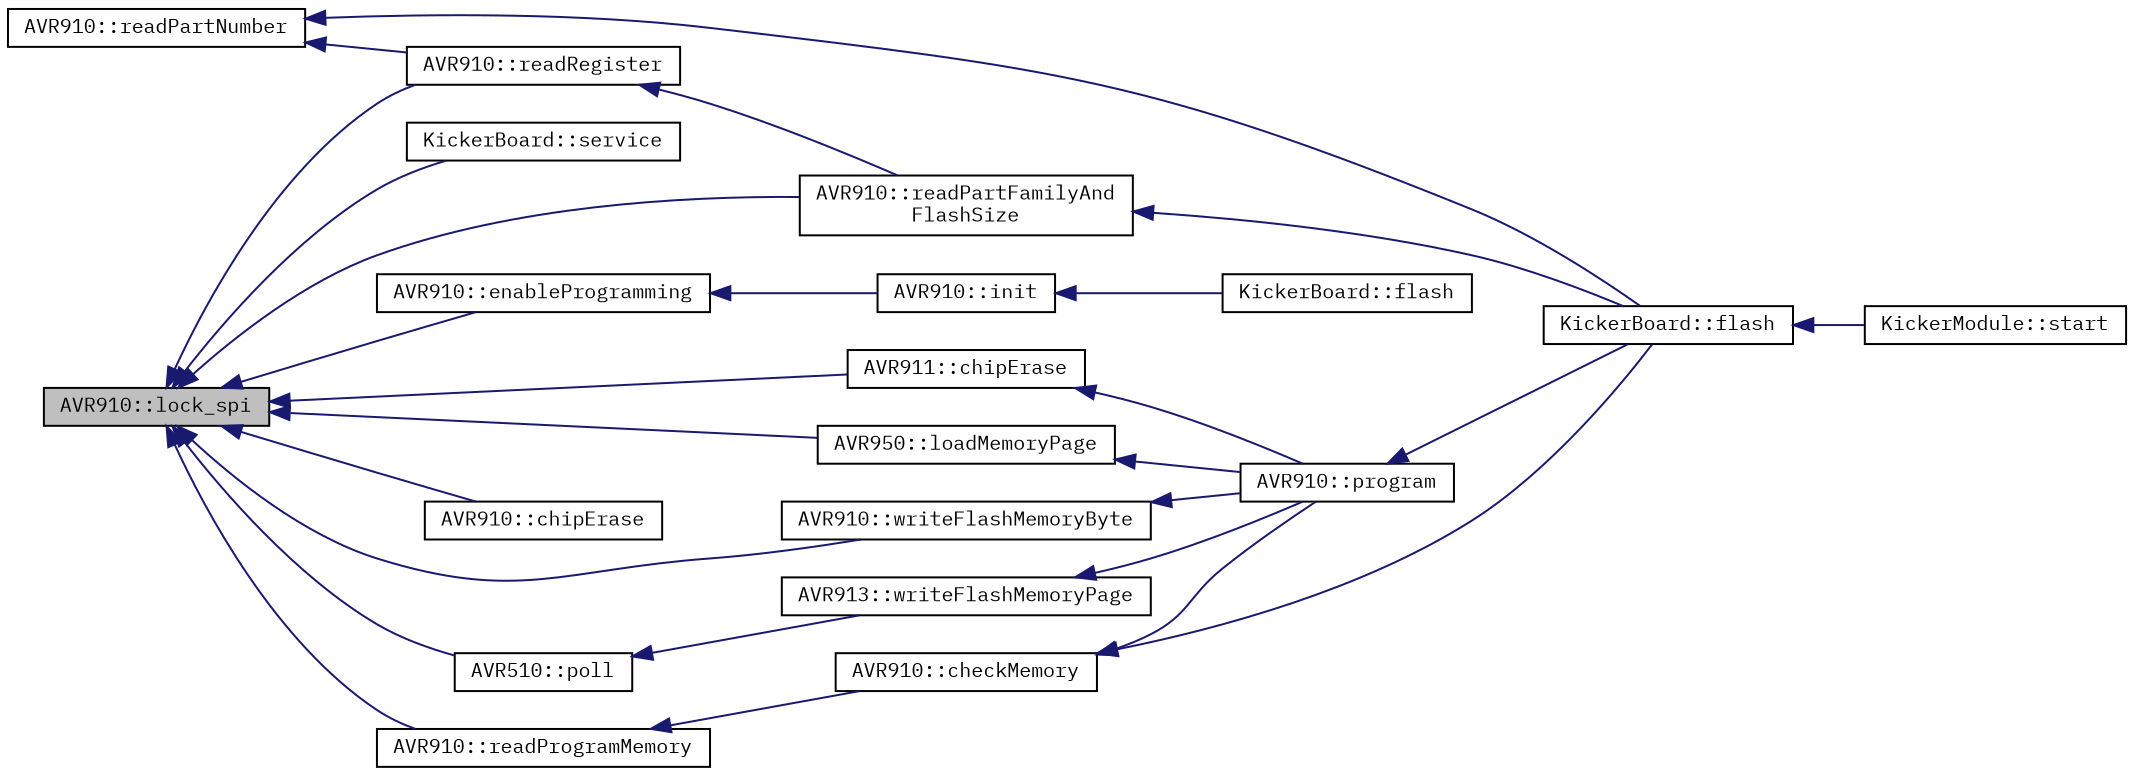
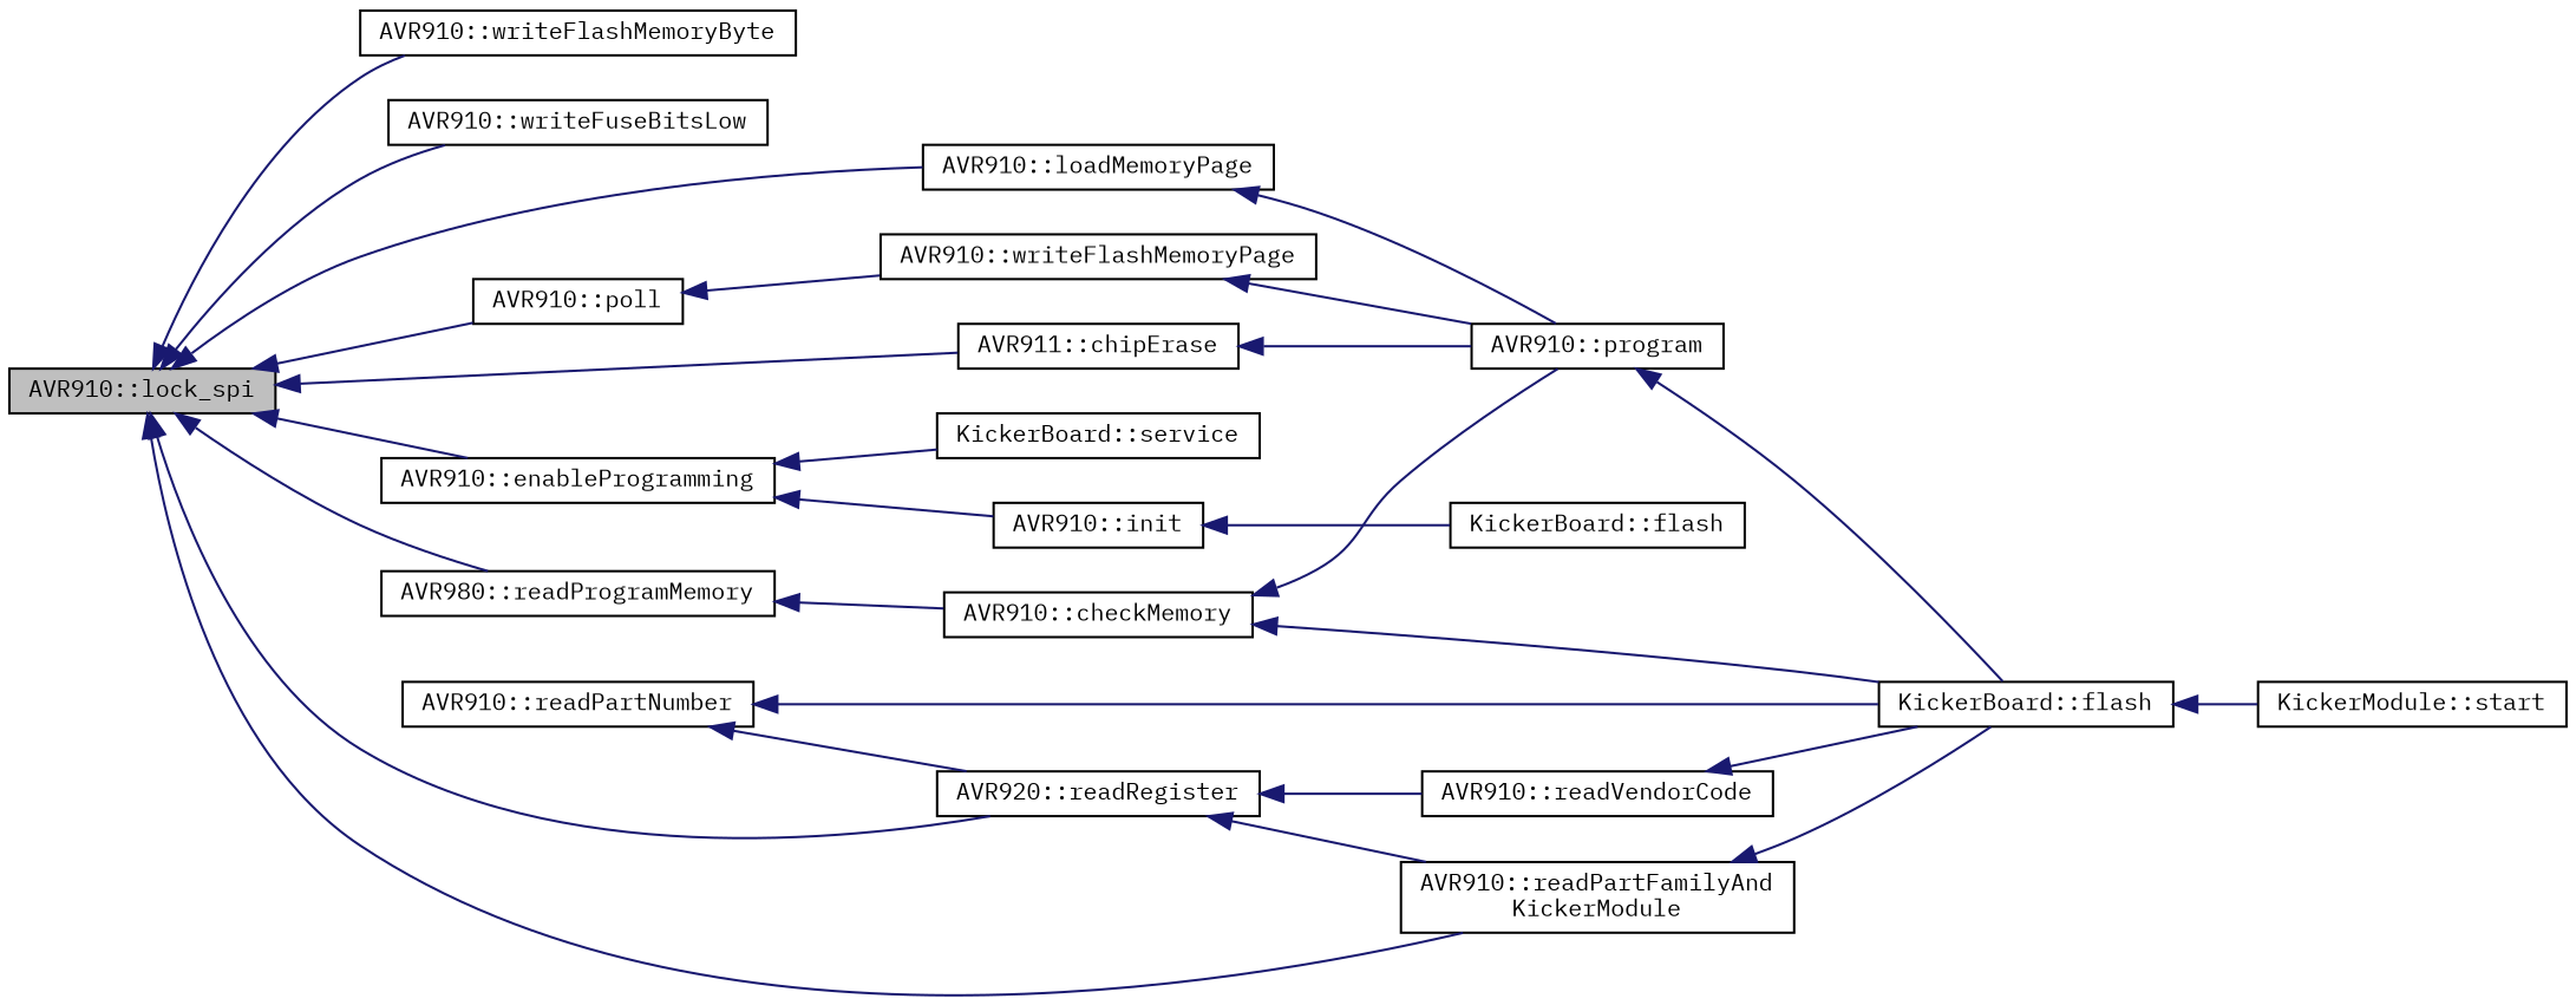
  digraph {
    fontname="IBM Plex Mono"
    rankdir=LR
    node [color=black fillcolor=white fontname="IBM Plex Mono" fontsize=10 shape=record style=filled]
    edge [color=midnightblue dir=back fontname="IBM Plex Mono" fontsize=10 labelfontname=Helvetica labelfontsize=10 style=solid]
    n1 [fillcolor=grey75 fontcolor=black height=0.2 label="AVR910::lock_spi" width=0.4]
    n2 [height=0.2 label="AVR910::enableProgramming" width=0.4]
-   n3 [height=0.2 label="AVR510::poll" width=0.4]
-   n4 [height=0.2 label="AVR910::readRegister" width=0.4]
+   n3 [height=0.2 label="AVR910::poll" width=0.4]
+   n4 [height=0.2 label="AVR920::readRegister" width=0.4]
    n5 [height=0.2 label="AVR911::chipErase" width=0.4]
-   n6 [height=0.2 label="AVR950::loadMemoryPage" width=0.4]
+   n6 [height=0.2 label="AVR910::loadMemoryPage" width=0.4]
    n7 [height=0.2 label="AVR910::writeFlashMemoryByte" width=0.4]
-   n8 [height=0.2 label="AVR910::chipErase" width=0.4]
-   n9 [height=0.2 label="AVR910::readProgramMemory" width=0.4]
+   n8 [height=0.2 label="AVR910::writeFuseBitsLow" width=0.4]
+   n9 [height=0.2 label="AVR980::readProgramMemory" width=0.4]
    n10 [height=0.2 label="KickerBoard::service" width=0.4]
-   n11 [height=0.2 label="AVR910::readPartFamilyAnd\lFlashSize" width=0.4]
+   n11 [height=0.2 label="AVR910::readPartFamilyAnd\lKickerModule" width=0.4]
    n12 [height=0.2 label="AVR910::init" width=0.4]
-   n13 [height=0.2 label="AVR913::writeFlashMemoryPage" width=0.4]
+   n13 [height=0.2 label="AVR910::writeFlashMemoryPage" width=0.4]
    n14 [height=0.2 label="AVR910::program" width=0.4]
+   n15 [height=0.2 label="AVR910::readVendorCode" width=0.4]
    n16 [height=0.2 label="AVR910::checkMemory" width=0.4]
    n17 [height=0.2 label="KickerBoard::flash" width=0.4]
    n18 [height=0.2 label="KickerBoard::flash" width=0.4]
    n19 [height=0.2 label="KickerModule::start" width=0.4]
    n20 [height=0.2 label="AVR910::readPartNumber" width=0.4]
    n1 -> n2
    n1 -> n3
    n1 -> n4
    n1 -> n5
    n1 -> n6
    n1 -> n7
    n1 -> n8
    n1 -> n9
-   n1 -> n10
+   n2 -> n10
    n1 -> n11
    n2 -> n12
    n3 -> n13
    n4 -> n11
+   n4 -> n15
    n5 -> n14
    n6 -> n14
-   n7 -> n14
    n9 -> n16
    n11 -> n18
    n12 -> n17
    n13 -> n14
    n14 -> n18
+   n15 -> n18
    n16 -> n14
    n16 -> n18
    n18 -> n19
    n20 -> n4
    n20 -> n18
  }
